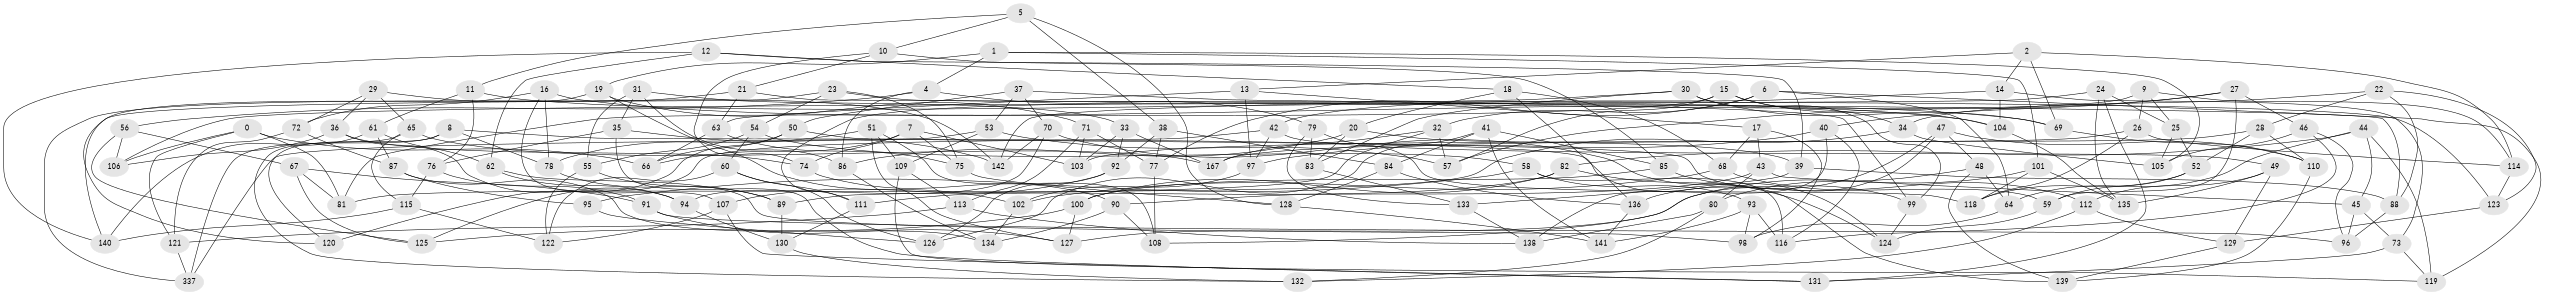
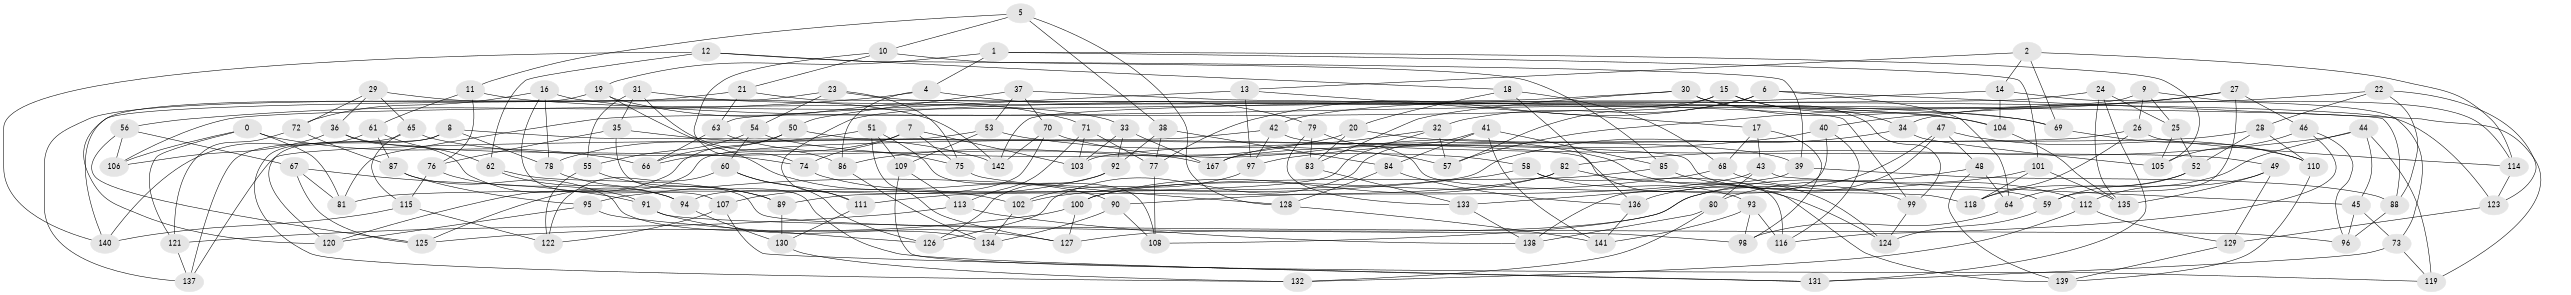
  graph {
    fontname=Lato
    node [color=gray90 fontname=Lato style=filled]
    edge [fontname=Lato]
    1
    4
    19
    101
    105
    56
    79
    86
    120
    71
    102
    135
    118
    127
    2
    13
    14
    69
    114
    17
    63
    97
    104
    42
    73
    110
    123
    n28 [label=0]
    66
    81
    106
    121
-   137 [label=337]
+   137
    125
    67
    83
    133
    134
    5
    10
    11
    38
    128
    74
    21
    85
    61
    76
    77
    92
    84
    141
    6
    32
    64
    119
    57
    n58 [label=167]
    89
    98
    108
    7
    75
    103
    90
    8
    78
    139
    9
    25
    26
    111
    52
    130
    88
    99
    100
    62
    140
    87
    115
    91
    12
    18
    39
    68
    20
    136
    94
    43
    49
    131
    15
    34
    16
    72
    107
    122
    45
    80
    112
    113
    96
    22
    28
    129
    23
    54
    55
    58
    60
    24
    59
    27
    40
    46
    116
    138
    124
    29
    36
    65
    142
    132
    30
    31
    33
    35
    126
    37
    50
    53
    70
    109
    41
    44
    82
    47
    48
    51
    93
    95
    1 -- 4
    1 -- 19
    1 -- 101
    1 -- 105
    4 -- 56
    4 -- 79
    4 -- 86
    19 -- 120
    19 -- 71
    19 -- 102
    101 -- 135
    101 -- 118
    101 -- 127
    56 -- 106
    56 -- 125
    56 -- 67
    79 -- 118
    79 -- 83
    79 -- 133
    86 -- 134
    71 -- 77
    71 -- 103
    71 -- 113
    102 -- 134
    2 -- 13
    2 -- 14
    2 -- 69
    2 -- 114
    13 -- 17
    13 -- 63
    13 -- 97
    14 -- 104
    14 -- 42
    14 -- 73
    69 -- 110
    114 -- 123
    17 -- 98
    17 -- 68
    17 -- 43
    63 -- 66
    63 -- 75
    97 -- 102
    104 -- 135
    42 -- 97
    42 -- 125
    42 -- 49
    73 -- 119
    73 -- 131
    110 -- 139
    123 -- 129
    n28 -- 66
    n28 -- 81
    n28 -- 106
    n28 -- 121
    121 -- 137
    67 -- 81
    67 -- 125
    67 -- 91
    83 -- 133
    133 -- 138
    5 -- 10
    5 -- 11
    5 -- 38
    5 -- 128
    10 -- 74
    10 -- 21
    10 -- 85
    11 -- 104
    11 -- 61
    11 -- 76
    38 -- 77
    38 -- 92
    38 -- 84
    128 -- 141
    74 -- 90
    21 -- 63
    21 -- 137
    21 -- 88
    85 -- 99
    85 -- 100
    61 -- 62
    61 -- 140
    61 -- 87
    76 -- 115
    76 -- 91
    77 -- 108
    92 -- 107
    92 -- 126
    84 -- 128
    84 -- 136
    6 -- 77
    6 -- 32
    6 -- 64
    6 -- 119
    32 -- 57
    32 -- n58
    32 -- 89
    64 -- 98
    89 -- 130
    7 -- 66
    7 -- 74
    7 -- 75
    7 -- 103
    75 -- 128
    90 -- 134
    90 -- 108
    8 -- 120
    8 -- 137
    8 -- 78
    8 -- 139
    78 -- 89
    9 -- 114
    9 -- 25
    9 -- 26
    9 -- 111
    25 -- 105
    25 -- 52
    26 -- 118
    26 -- 114
    26 -- 103
    111 -- 130
    52 -- 118
    52 -- 59
    130 -- 132
    88 -- 96
    99 -- 124
    100 -- 127
    100 -- 125
    62 -- 98
    62 -- 94
    87 -- 134
    87 -- 95
    115 -- 140
    115 -- 122
    91 -- 127
    91 -- 96
    12 -- 62
    12 -- 140
    12 -- 18
    12 -- 39
    18 -- 68
    18 -- 20
    18 -- 136
    39 -- 133
    39 -- 88
    68 -- 102
    68 -- 112
    20 -- 86
    20 -- 83
    20 -- 39
    136 -- 141
    94 -- 130
    43 -- 90
    43 -- 45
    43 -- 80
    49 -- 135
    49 -- 112
    49 -- 129
    15 -- 104
    15 -- 81
    15 -- 57
    15 -- 34
    34 -- 105
    34 -- 81
    16 -- 69
    16 -- 78
    16 -- 72
    16 -- 107
    72 -- 121
    72 -- 87
    107 -- 131
    107 -- 122
    45 -- 73
    45 -- 96
    80 -- 138
    80 -- 132
    112 -- 129
    112 -- 132
    113 -- 121
    113 -- 138
    22 -- 123
    22 -- 88
    22 -- 34
    22 -- 28
    28 -- 110
    28 -- n58
    28 -- 52
    129 -- 139
    23 -- 123
    23 -- 75
    23 -- 140
    23 -- 54
    54 -- 55
    54 -- 58
    54 -- 60
    55 -- 89
    55 -- 122
    58 -- 116
    58 -- 93
    58 -- 95
    60 -- 111
    60 -- 122
    60 -- 126
    24 -- 135
    24 -- 106
    24 -- 25
    24 -- 131
    59 -- 124
    27 -- 57
    27 -- 59
    27 -- 40
    27 -- 46
    40 -- 97
    40 -- 116
    40 -- 138
    46 -- 105
    46 -- 96
    46 -- 116
    29 -- 72
    29 -- 36
    29 -- 65
    29 -- 142
    36 -- 106
    36 -- 74
    36 -- 94
    65 -- n58
    65 -- 115
    65 -- 132
    30 -- 69
    30 -- 83
    30 -- 99
    30 -- 142
    31 -- 86
    31 -- 55
    31 -- 33
    31 -- 35
    33 -- 92
    33 -- n58
    33 -- 103
    35 -- 76
    35 -- 131
    35 -- 142
    37 -- 99
    37 -- 50
    37 -- 53
    37 -- 70
    50 -- 120
    50 -- 66
    50 -- 59
    53 -- 137
    53 -- 57
    53 -- 109
    70 -- 94
    70 -- 124
    70 -- 142
    109 -- 119
    109 -- 113
    41 -- 85
    41 -- 84
    41 -- 141
    41 -- 126
    44 -- 64
    44 -- 119
    44 -- 45
    44 -- 82
    82 -- 111
    82 -- 100
    82 -- 124
    47 -- 110
    47 -- 108
    47 -- 136
    47 -- 48
    48 -- 64
    48 -- 139
    48 -- 80
    51 -- 127
    51 -- 108
    51 -- 78
    51 -- 109
    93 -- 141
    93 -- 98
    93 -- 116
+   95 -- 120
    95 -- 126
  }
